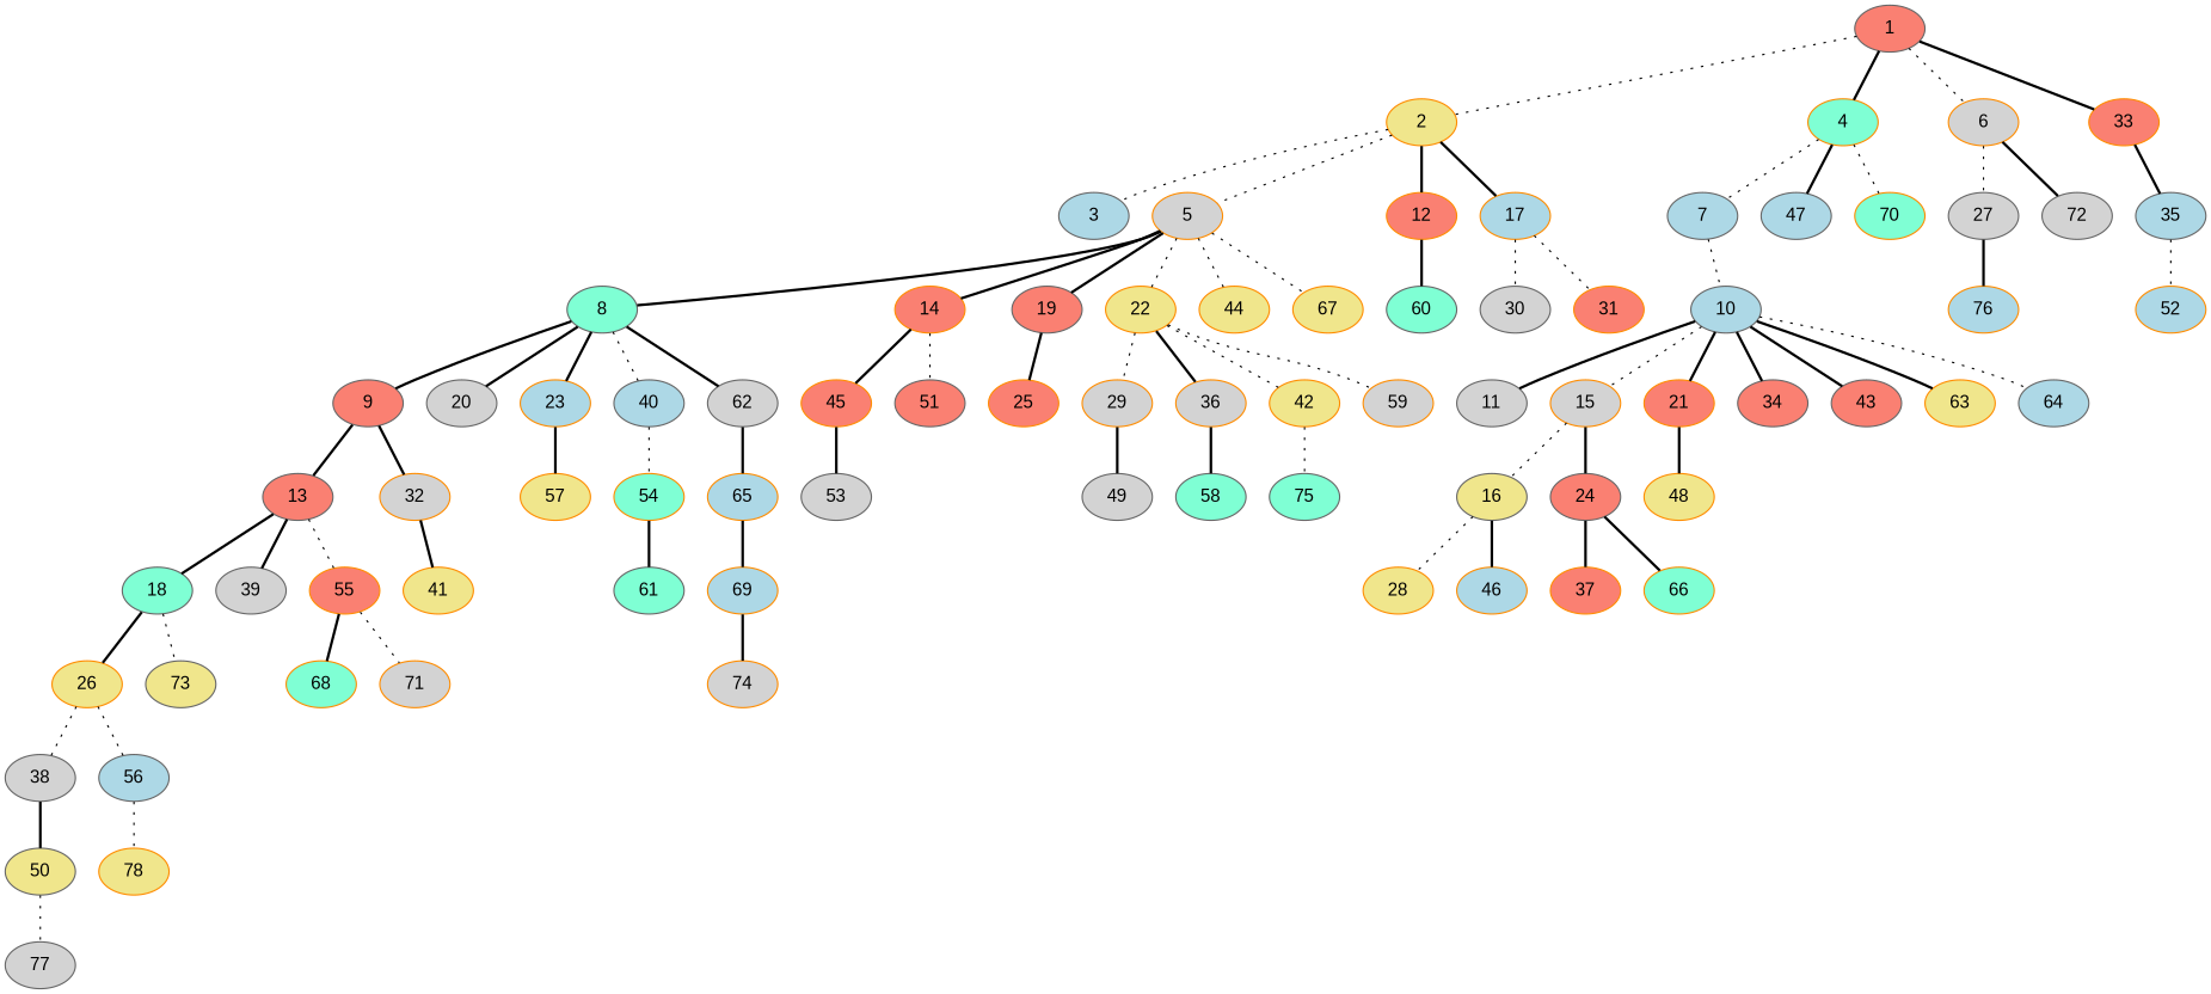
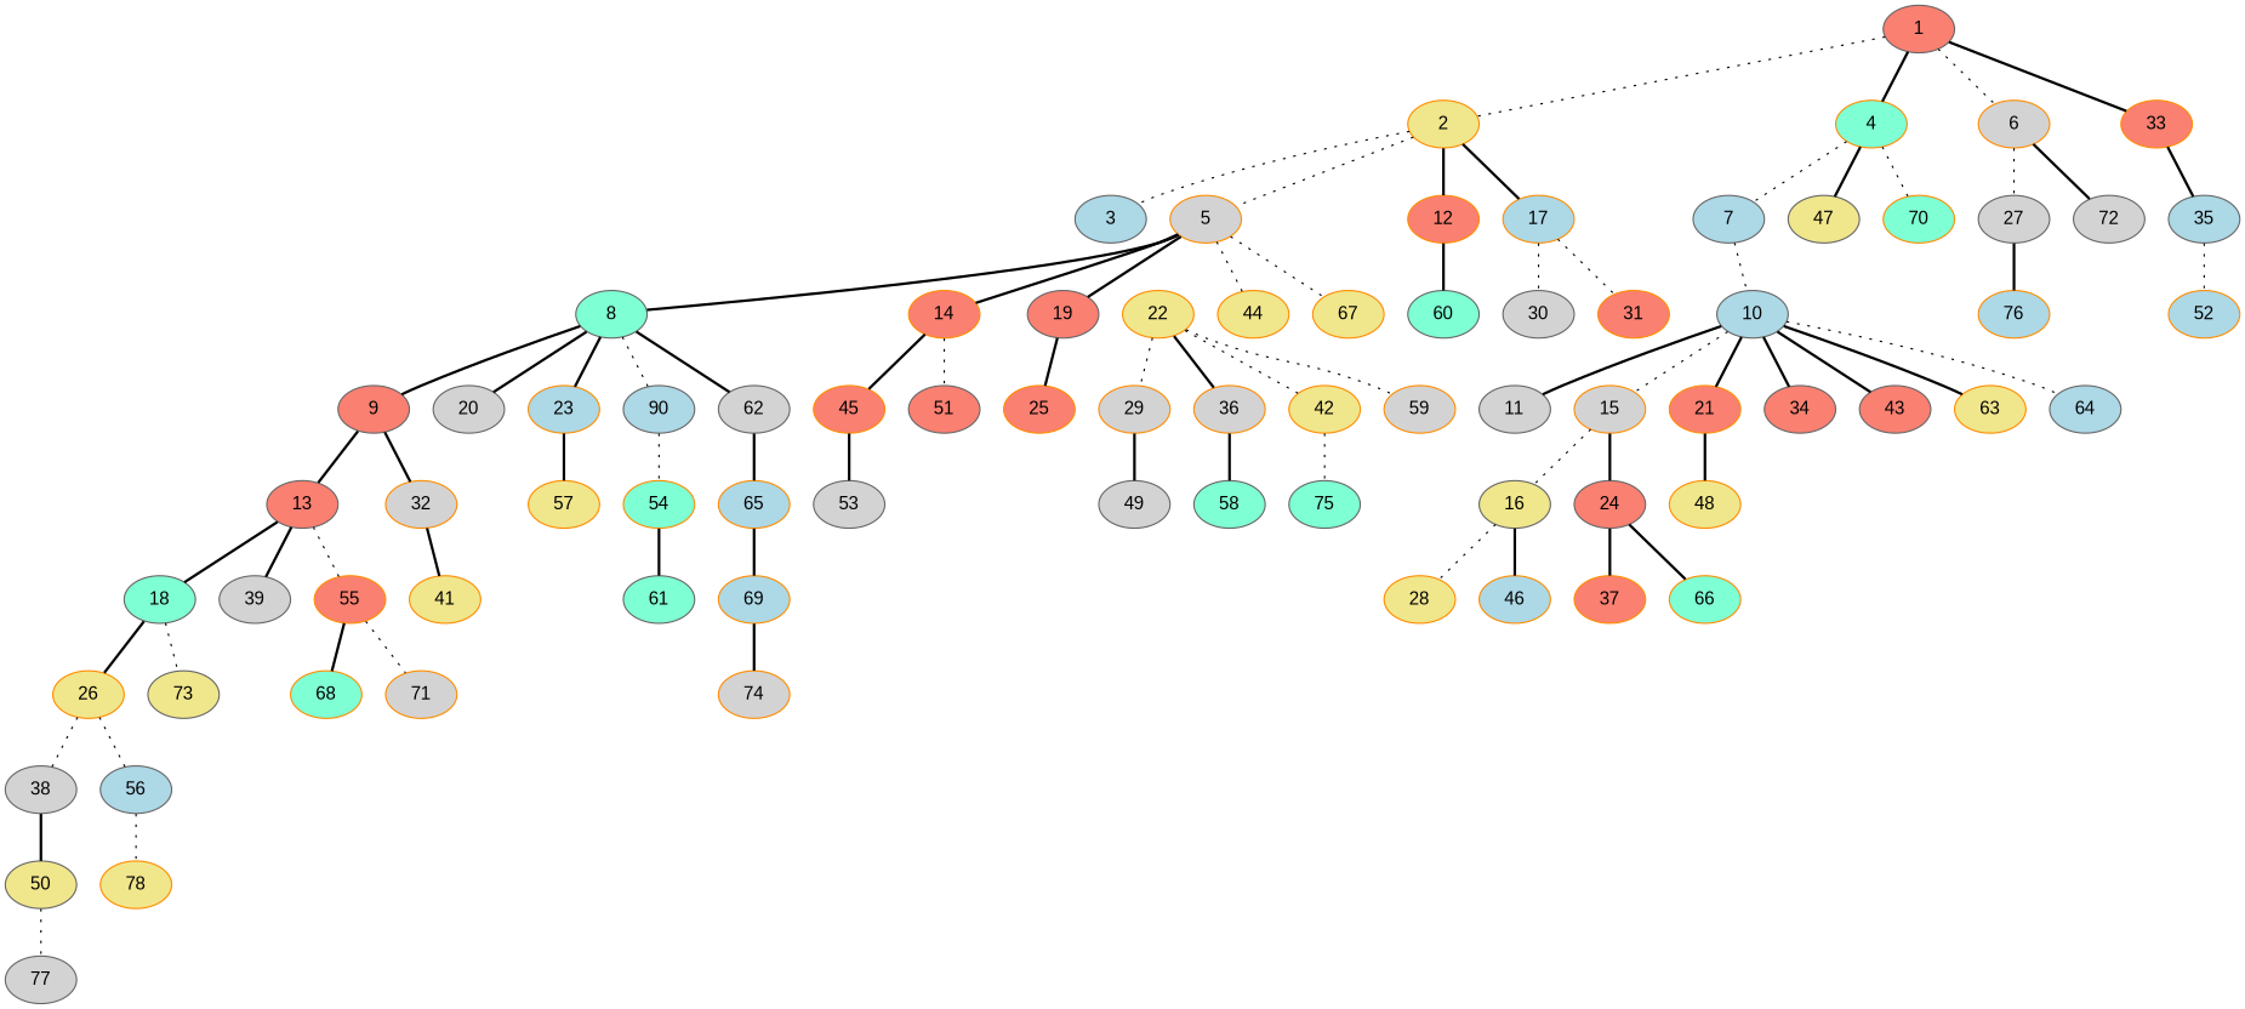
  graph {
    fontname="Liberation Sans"
    node [color=darkorange fillcolor=lightgrey fontname="Liberation Sans" style=filled]
    edge [fontname="Liberation Sans" style=bold]
    1 [color=gray40 fillcolor=salmon]
    2 [fillcolor=khaki]
    4 [fillcolor=aquamarine]
    6
    33 [fillcolor=salmon]
    3 [color=gray40 fillcolor=lightblue]
    5
    12 [fillcolor=salmon]
    17 [fillcolor=lightblue]
    7 [color=gray40 fillcolor=lightblue]
-   47 [color=gray40 fillcolor=lightblue]
+   47 [color=gray40 fillcolor=khaki]
    70 [fillcolor=aquamarine]
    27 [color=gray40]
    72 [color=gray40]
    35 [color=gray40 fillcolor=lightblue]
    8 [color=gray40 fillcolor=aquamarine]
    14 [fillcolor=salmon]
    19 [color=gray40 fillcolor=salmon]
    22 [fillcolor=khaki]
    44 [fillcolor=khaki]
    67 [fillcolor=khaki]
    60 [color=gray40 fillcolor=aquamarine]
    30 [color=gray40]
    31 [fillcolor=salmon]
    10 [color=gray40 fillcolor=lightblue]
    9 [color=gray40 fillcolor=salmon]
    20 [color=gray40]
    23 [fillcolor=lightblue]
-   40 [color=gray40 fillcolor=lightblue]
+   40 [color=gray40 fillcolor=lightblue label=90]
    62 [color=gray40]
    45 [fillcolor=salmon]
    51 [color=gray40 fillcolor=salmon]
    25 [fillcolor=salmon]
    29
    36
    42 [fillcolor=khaki]
    59
    76 [fillcolor=lightblue]
    11 [color=gray40]
    15
    21 [fillcolor=salmon]
    34 [color=gray40 fillcolor=salmon]
    43 [color=gray40 fillcolor=salmon]
    63 [fillcolor=khaki]
    64 [color=gray40 fillcolor=lightblue]
    13 [color=gray40 fillcolor=salmon]
    32
    57 [fillcolor=khaki]
    54 [fillcolor=aquamarine]
    65 [fillcolor=lightblue]
    18 [color=gray40 fillcolor=aquamarine]
    39 [color=gray40]
    55 [fillcolor=salmon]
    41 [fillcolor=khaki]
    16 [color=gray40 fillcolor=khaki]
    24 [color=gray40 fillcolor=salmon]
    48 [fillcolor=khaki]
    26 [fillcolor=khaki]
    73 [color=gray40 fillcolor=khaki]
    68 [fillcolor=aquamarine]
    71
    53 [color=gray40]
    28 [fillcolor=khaki]
    46 [fillcolor=lightblue]
    37 [fillcolor=salmon]
    66 [fillcolor=aquamarine]
    38 [color=gray40]
    56 [color=gray40 fillcolor=lightblue]
    49 [color=gray40]
    58 [color=gray40 fillcolor=aquamarine]
    75 [color=gray40 fillcolor=aquamarine]
    50 [color=gray40 fillcolor=khaki]
    78 [fillcolor=khaki]
    52 [fillcolor=lightblue]
    77 [color=gray40]
    61 [color=gray40 fillcolor=aquamarine]
    69 [fillcolor=lightblue]
    74
    1 -- 2 [style=dotted]
    1 -- 4
    1 -- 6 [style=dotted]
    1 -- 33
    2 -- 3 [style=dotted]
    2 -- 5 [style=dotted]
    2 -- 12
    2 -- 17
    4 -- 7 [style=dotted]
    4 -- 47
    4 -- 70 [style=dotted]
    6 -- 27 [style=dotted]
    6 -- 72
    33 -- 35
    5 -- 8
    5 -- 14
    5 -- 19
-   5 -- 22 [style=dotted]
    5 -- 44 [style=dotted]
    5 -- 67 [style=dotted]
    12 -- 60
    17 -- 30 [style=dotted]
    17 -- 31 [style=dotted]
    7 -- 10 [style=dotted]
    27 -- 76
    35 -- 52 [style=dotted]
    8 -- 9
    8 -- 20
    8 -- 23
    8 -- 40 [style=dotted]
    8 -- 62
    14 -- 45
    14 -- 51 [style=dotted]
    19 -- 25
    22 -- 29 [style=dotted]
    22 -- 36
    22 -- 42 [style=dotted]
    22 -- 59 [style=dotted]
    10 -- 11
    10 -- 15 [style=dotted]
    10 -- 21
    10 -- 34
    10 -- 43
    10 -- 63
    10 -- 64 [style=dotted]
    9 -- 13
    9 -- 32
    23 -- 57
    40 -- 54 [style=dotted]
    62 -- 65
    45 -- 53
    29 -- 49
    36 -- 58
    42 -- 75 [style=dotted]
    15 -- 16 [style=dotted]
    15 -- 24
    21 -- 48
    13 -- 18
    13 -- 39
    13 -- 55 [style=dotted]
    32 -- 41
    54 -- 61
    65 -- 69
    18 -- 26
    18 -- 73 [style=dotted]
    55 -- 68
    55 -- 71 [style=dotted]
    16 -- 28 [style=dotted]
    16 -- 46
    24 -- 37
    24 -- 66
    26 -- 38 [style=dotted]
    26 -- 56 [style=dotted]
    38 -- 50
    56 -- 78 [style=dotted]
    50 -- 77 [style=dotted]
    69 -- 74
  }
